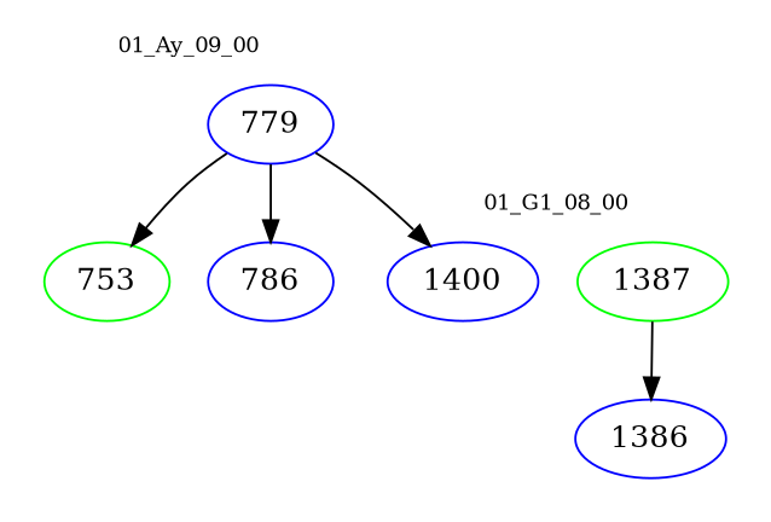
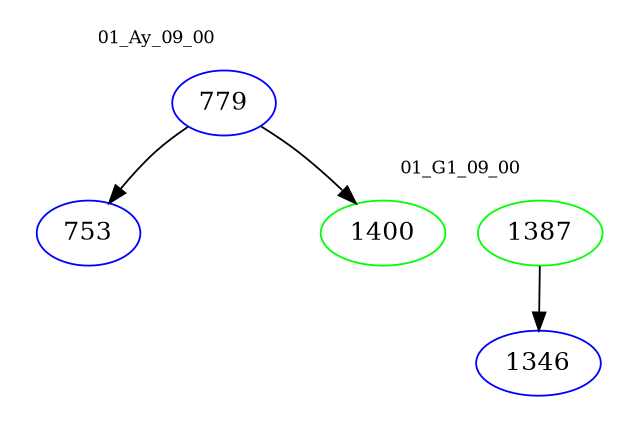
  digraph {
    node [color=blue]
    edge [color=black]
    n1 [label=779]
-   n2 [color=green label=753]
-   n3 [label=786]
+   n2 [label=753]
    n4 [color=green label=1387]
-   n5 [label=1386]
-   n6 [label=1400]
+   n5 [label=1346]
+   n6 [color=green label=1400]
    subgraph cluster_1 {
      color=white
      fontsize=10
      label="01_Ay_09_00"
      n1
      n2
-     n3
    }
    subgraph cluster_2 {
      color=white
      fontsize=10
-     label="01_G1_08_00"
+     label="01_G1_09_00"
      n4
      n5
      n6
    }
    n1 -> n2
-   n1 -> n3
    n1 -> n6
    n4 -> n5
  }
